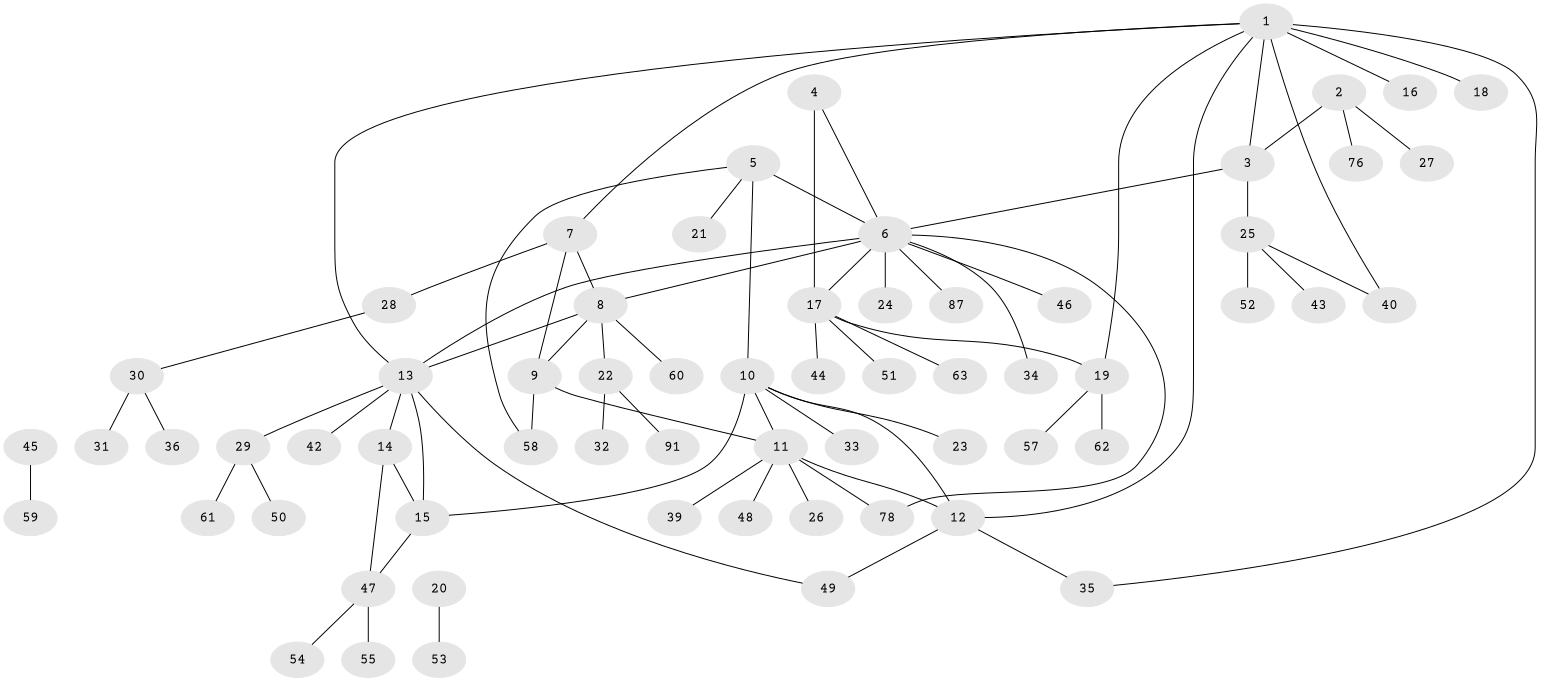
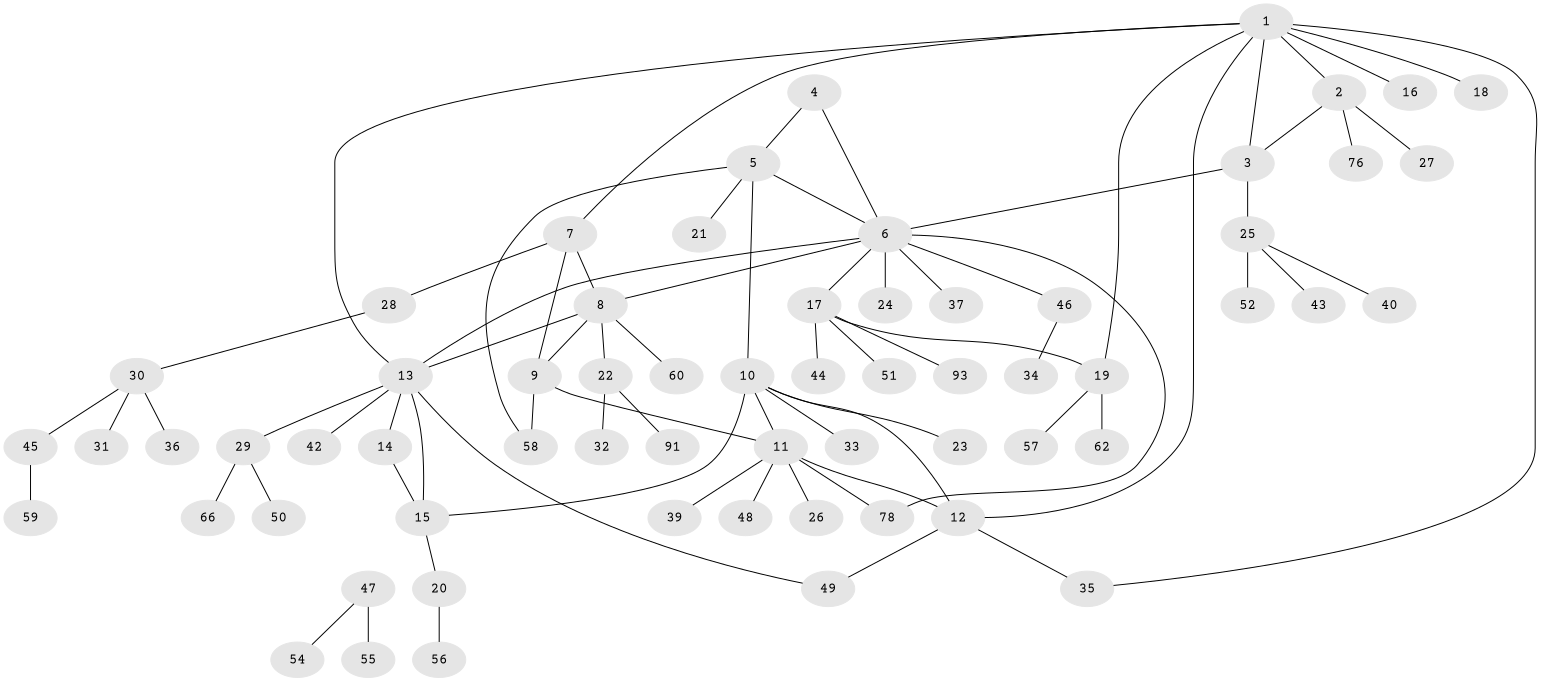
  graph {
    fontname="Courier Prime"
    node [color=gray90 fontname="Courier Prime" style=filled]
    edge [fontname="Courier Prime"]
    1
    2
    3
    7
    12
    13
    16
    18
    19
    35
    27
    n12 [label=76]
    6
    25
    8
    9
    28
    49
    15
    14
    29
    42
    57
    62
    17
    24
    34
-   37 [label=87]
+   37
    n29 [label=78]
    46
    40
    43
    52
    4
    5
    10
    21
    58
    11
    23
    33
    22
    60
    44
    51
-   63
+   63 [label=93]
    30
    32
    n49 [label=91]
    26
    39
    48
    20
    47
    50
-   61
+   61 [label=66]
    54
    55
-   53
+   53 [label=56]
    31
    36
    45
    59
-   1 -- 40
+   1 -- 2
    1 -- 3
    1 -- 7
    1 -- 12
    1 -- 13
    1 -- 16
    1 -- 18
    1 -- 19
    1 -- 35
    2 -- 3
    2 -- 27
    2 -- n12
    3 -- 6
    3 -- 25
    7 -- 8
    7 -- 9
    7 -- 28
    12 -- 35
    12 -- 49
    13 -- 49
    13 -- 15
    13 -- 14
    13 -- 29
    13 -- 42
    19 -- 57
    19 -- 62
    6 -- 13
    6 -- 8
    6 -- 17
    6 -- 24
-   6 -- 34
+   46 -- 34
    6 -- 37
    6 -- n29
    6 -- 46
    25 -- 40
    25 -- 43
    25 -- 52
    8 -- 13
    8 -- 9
    8 -- 22
    8 -- 60
    9 -- 58
    9 -- 11
    28 -- 30
-   15 -- 47
+   15 -- 20
    14 -- 15
-   14 -- 47
    29 -- 50
    29 -- 61
    17 -- 19
    17 -- 44
    17 -- 51
    17 -- 63
    4 -- 6
-   4 -- 17
+   4 -- 5
    5 -- 6
    5 -- 10
    5 -- 21
    5 -- 58
    10 -- 12
    10 -- 15
    10 -- 11
    10 -- 23
    10 -- 33
    11 -- 12
    11 -- n29
    11 -- 26
    11 -- 39
    11 -- 48
    22 -- 32
    22 -- n49
    30 -- 31
    30 -- 36
+   30 -- 45
    20 -- 53
    47 -- 54
    47 -- 55
    45 -- 59
  }
